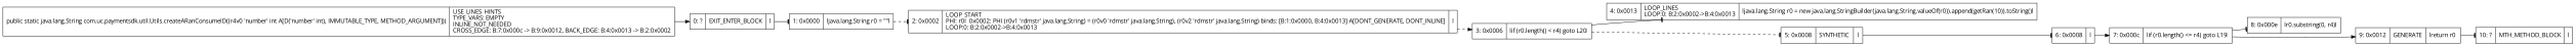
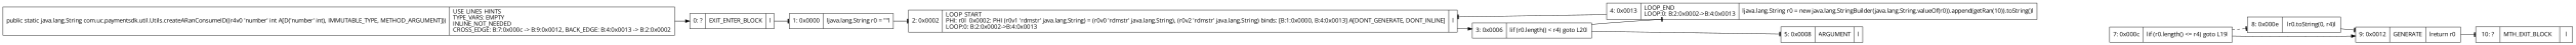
  digraph {
    fontname="Open Sans"
    rankdir=LR
    node [fontname="Open Sans" shape=record]
    edge [arrowhead=tee fontname="Open Sans"]
    n1 [label="{0\:\ ?|EXIT_ENTER_BLOCK\l|l}"]
    n2 [label="{1\:\ 0x0000|ljava.lang.String r0 = \"\"l}"]
    n3 [label="{2\:\ 0x0002|LOOP_START\lPHI: r0l  0x0002: PHI (r0v1 'rdmstr' java.lang.String) = (r0v0 'rdmstr' java.lang.String), (r0v2 'rdmstr' java.lang.String) binds: [B:1:0x0000, B:4:0x0013] A[DONT_GENERATE, DONT_INLINE]\lLOOP:0: B:2:0x0002\-\>B:4:0x0013\l|l}"]
    n4 [label="{3\:\ 0x0006|lif (r0.length() \< r4) goto L20l}"]
-   n5 [label="{4\:\ 0x0013|LOOP_LINES\lLOOP:0: B:2:0x0002\-\>B:4:0x0013\l|ljava.lang.String r0 = new java.lang.StringBuilder(java.lang.String.valueOf(r0)).append(getRan(10)).toString()l}"]
-   n6 [label="{5\:\ 0x0008|SYNTHETIC\l|l}"]
-   n7 [label="{6\:\ 0x0008|l}"]
+   n5 [label="{4\:\ 0x0013|LOOP_END\lLOOP:0: B:2:0x0002\-\>B:4:0x0013\l|ljava.lang.String r0 = new java.lang.StringBuilder(java.lang.String.valueOf(r0)).append(getRan(10)).toString()l}"]
+   n6 [label="{5\:\ 0x0008|ARGUMENT\l|l}"]
    n8 [label="{7\:\ 0x000c|lif (r0.length() \<= r4) goto L19l}"]
-   n9 [label="{8\:\ 0x000e|lr0.substring(0, r4)l}"]
+   n9 [label="{8\:\ 0x000e|lr0.toString(0, r4)l}"]
    n10 [label="{9\:\ 0x0012|GENERATE\l|lreturn r0l}"]
-   n11 [label="{10\:\ ?|MTH_METHOD_BLOCK\l|l}"]
+   n11 [label="{10\:\ ?|MTH_EXIT_BLOCK\l|l}"]
    n12 [label="{public static java.lang.String com.uc.paymentsdk.util.Utils.createARanConsumeID((r4v0 'number' int A[D('number' int), IMMUTABLE_TYPE, METHOD_ARGUMENT]))  | USE_LINES_HINTS\lTYPE_VARS: EMPTY\lINLINE_NOT_NEEDED\lCROSS_EDGE: B:7:0x000c \-\> B:9:0x0012, BACK_EDGE: B:4:0x0013 \-\> B:2:0x0002\l}"]
    n1 -> n2
-   n2 -> n3 [style=dashed]
-   n3 -> n4 [arrowhead=normal style=dashed]
+   n2 -> n3
+   n3 -> n4 [arrowhead=normal]
    n4 -> n5
-   n4 -> n6 [style=dashed]
-   n6 -> n7
-   n7 -> n8 [arrowhead=normal]
-   n8 -> n9 [style=solid]
+   n4 -> n6 [style=solid]
+   n5 -> n3
+   n8 -> n9 [style=dashed]
    n8 -> n10 [arrowhead=normal]
+   n9 -> n10
    n10 -> n11
    n12 -> n1 [arrowhead=normal]
  }
